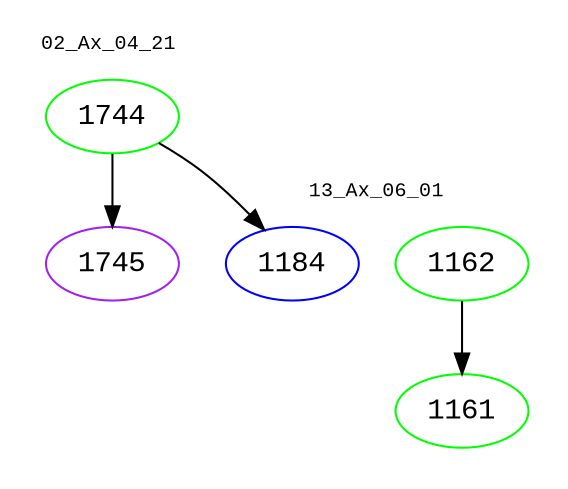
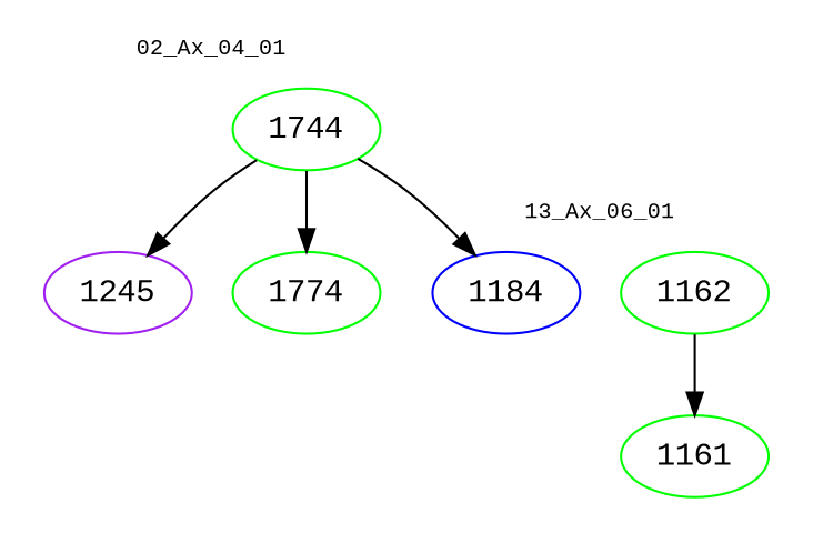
  digraph {
    fontname="Liberation Mono"
    node [color=green fontname="Liberation Mono"]
    edge [color=black fontname="Liberation Mono"]
    n1 [label=1162]
    n2 [label=1161]
    n3 [color=blue label=1184]
    n4 [label=1744]
-   n5 [color=purple label=1745]
+   n5 [color=purple label=1245]
+   n6 [label=1774]
    subgraph cluster_1 {
      color=white
      fontsize=10
      label="13_Ax_06_01"
      n1
      n2
      n3
    }
    subgraph cluster_2 {
      color=white
      fontsize=10
-     label="02_Ax_04_21"
+     label="02_Ax_04_01"
      n4
      n5
+     n6
    }
    n1 -> n2
    n4 -> n3
    n4 -> n5
+   n4 -> n6
  }
